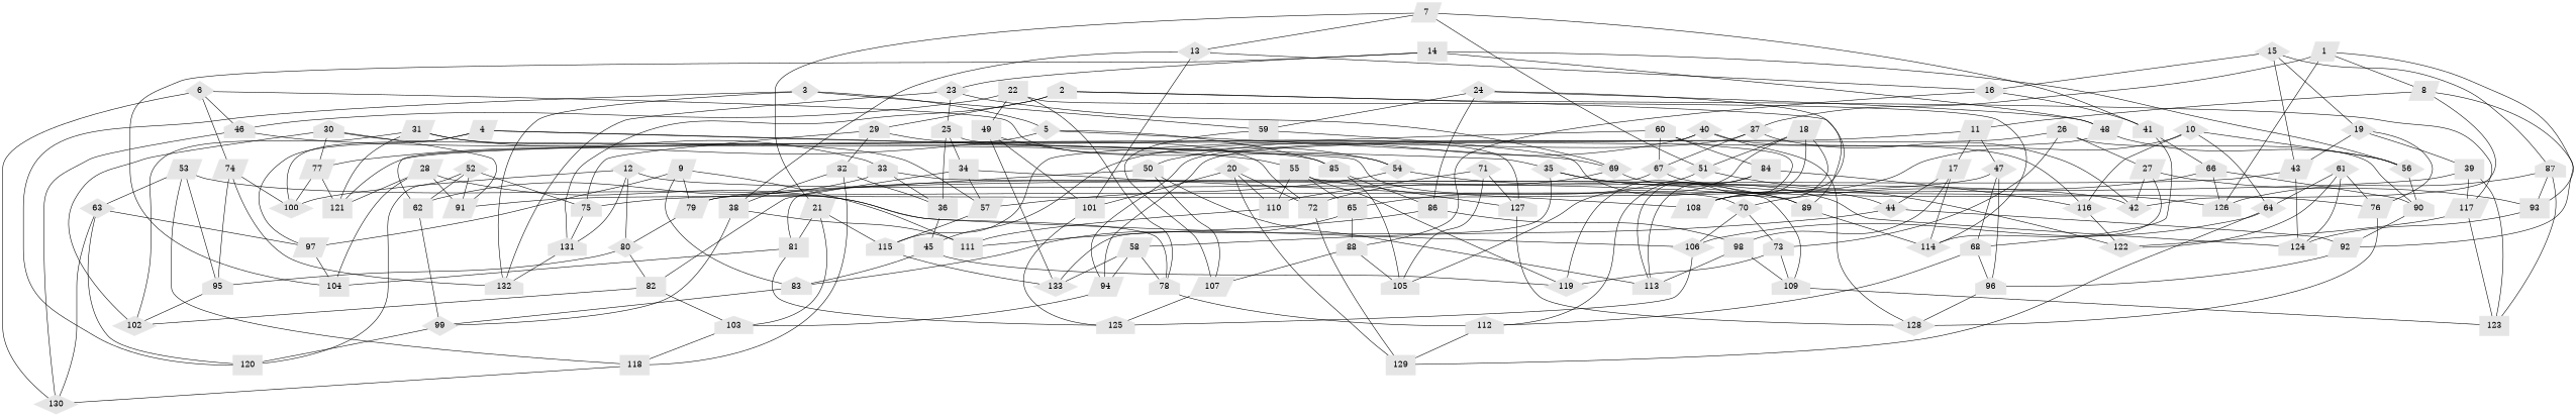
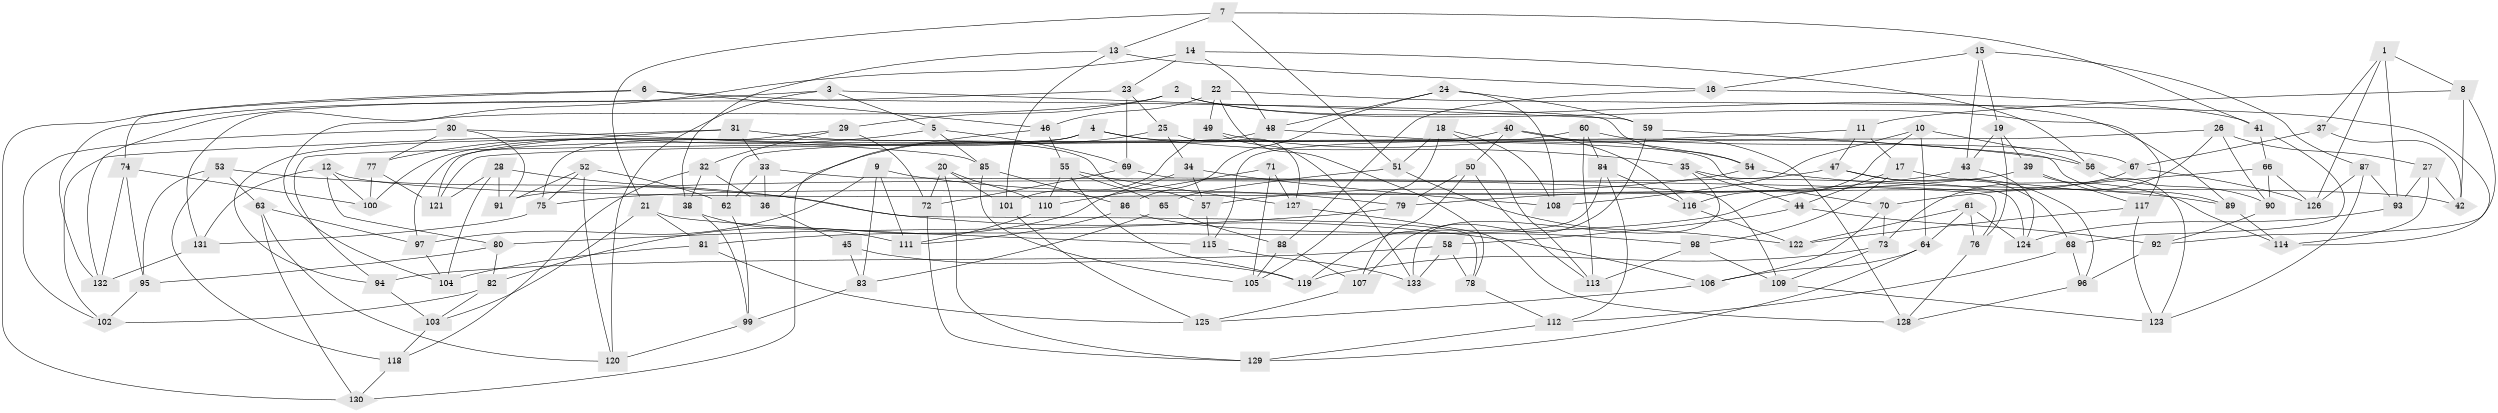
  graph {
    node [color=gray90 shape=diamond style=filled]
    1 [shape=parallelogram]
    8 [shape=parallelogram]
    37
    93 [shape=box]
    126 [shape=house]
    11 [shape=parallelogram]
    42
    92 [shape=parallelogram]
    45 [shape=box]
    67
    124 [shape=house]
    2 [shape=house]
    29 [shape=house]
    89 [shape=house]
    117 [shape=parallelogram]
    131 [shape=house]
    72 [shape=box]
    32 [shape=house]
    75 [shape=house]
    114
    123 [shape=box]
    122
    132 [shape=house]
    3
    5
    59 [shape=box]
    120 [shape=box]
    69
    77 [shape=parallelogram]
    85 [shape=house]
    107 [shape=parallelogram]
    4 [shape=parallelogram]
    35
    70
    97 [shape=parallelogram]
    100
    44
    133
    73 [shape=house]
    106
    104 [shape=box]
    76 [shape=parallelogram]
    121 [shape=box]
    105 [shape=house]
    86 [shape=box]
    46 [shape=house]
    6
    54
    74 [shape=parallelogram]
    130
    55 [shape=box]
    57 [shape=parallelogram]
    95 [shape=house]
    7 [shape=parallelogram]
    13
    21 [shape=parallelogram]
    41 [shape=house]
    51
    16
    38 [shape=box]
    101 [shape=box]
    81 [shape=box]
    103 [shape=house]
    115 [shape=house]
    66 [shape=house]
    68 [shape=house]
    65 [shape=box]
    17 [shape=parallelogram]
    47
    96 [shape=house]
    9 [shape=parallelogram]
    79 [shape=parallelogram]
    83 [shape=house]
    111 [shape=box]
    80
    99
    10
    56
    64
    108 [shape=parallelogram]
    116
    90 [shape=house]
    129 [shape=box]
    98 [shape=box]
    91 [shape=parallelogram]
    12
    82 [shape=box]
    88 [shape=house]
    125 [shape=house]
    14 [shape=box]
    23
    48 [shape=parallelogram]
    25 [shape=house]
    94 [shape=parallelogram]
    15
    19
    43 [shape=parallelogram]
    87 [shape=house]
    39 [shape=box]
    58 [shape=parallelogram]
    113 [shape=house]
    109 [shape=house]
    18 [shape=parallelogram]
    128
    20
    110 [shape=box]
    118 [shape=box]
    22 [shape=box]
    49 [shape=box]
    78 [shape=house]
    112 [shape=house]
    34 [shape=box]
    36 [shape=box]
    127 [shape=house]
    24
    26 [shape=house]
    27 [shape=parallelogram]
    119
    28 [shape=parallelogram]
    30 [shape=house]
    102
    31 [shape=parallelogram]
    33 [shape=house]
    62 [shape=box]
    40
    50 [shape=house]
    52
    53 [shape=parallelogram]
    63
    60 [shape=house]
    84 [shape=box]
    61
    71
    1 -- 8
    1 -- 37
    1 -- 93
    1 -- 126
    8 -- 11
    8 -- 42
    8 -- 92
    37 -- 42
-   37 -- 45
    37 -- 67
    93 -- 124
    11 -- 121
    11 -- 17
    11 -- 47
    92 -- 96
    45 -- 83
    45 -- 119
    67 -- 126
    67 -- 81
    2 -- 29
    2 -- 89
    2 -- 117
    2 -- 131
    29 -- 72
    29 -- 32
    29 -- 75
    89 -- 114
    117 -- 123
    117 -- 122
    131 -- 132
    72 -- 129
    32 -- 38
    32 -- 118
    32 -- 36
    75 -- 131
    3 -- 132
    3 -- 5
    3 -- 59
    3 -- 120
    5 -- 69
    5 -- 77
    5 -- 85
    59 -- 89
    59 -- 107
    69 -- 72
    69 -- 76
    77 -- 100
    77 -- 121
    85 -- 105
    85 -- 86
    107 -- 125
    4 -- 35
    4 -- 70
    4 -- 97
    4 -- 100
    35 -- 124
    35 -- 44
    35 -- 133
    70 -- 73
    70 -- 106
    97 -- 104
    44 -- 92
    44 -- 58
    73 -- 109
    73 -- 119
    106 -- 125
    76 -- 128
    86 -- 111
    86 -- 98
    46 -- 130
    46 -- 55
    6 -- 46
    6 -- 54
    6 -- 74
    6 -- 130
    54 -- 89
    54 -- 57
    74 -- 132
    74 -- 100
    74 -- 95
    55 -- 65
    55 -- 110
    55 -- 127
    55 -- 119
    57 -- 115
    95 -- 102
    7 -- 13
    7 -- 21
    7 -- 41
    7 -- 51
    13 -- 16
    13 -- 38
    13 -- 101
    21 -- 81
    21 -- 103
    21 -- 115
    41 -- 66
    41 -- 68
    51 -- 122
    51 -- 65
    16 -- 41
    16 -- 88
    38 -- 111
    38 -- 99
    101 -- 125
    81 -- 104
    81 -- 125
    103 -- 118
    115 -- 133
    66 -- 126
    66 -- 70
    66 -- 90
    68 -- 96
    68 -- 112
    65 -- 83
    65 -- 88
    17 -- 114
    17 -- 44
    17 -- 98
    47 -- 68
    47 -- 96
    47 -- 91
    96 -- 128
    9 -- 97
    9 -- 79
    9 -- 83
    9 -- 111
    79 -- 80
    83 -- 99
    80 -- 95
    80 -- 82
    99 -- 120
    10 -- 56
    10 -- 64
    10 -- 108
    10 -- 116
    56 -- 90
    64 -- 106
    64 -- 129
    116 -- 122
    90 -- 92
    98 -- 113
    98 -- 109
    12 -- 42
    12 -- 131
    12 -- 100
    12 -- 80
    82 -- 103
    82 -- 102
    88 -- 107
    88 -- 105
    14 -- 104
    14 -- 56
    14 -- 23
    14 -- 48
    23 -- 132
    23 -- 69
    23 -- 25
    48 -- 56
    48 -- 94
    25 -- 34
    25 -- 36
    25 -- 127
    94 -- 103
    15 -- 16
    15 -- 19
    15 -- 43
    15 -- 87
    19 -- 76
    19 -- 43
    19 -- 39
    43 -- 124
    43 -- 79
    87 -- 93
    87 -- 126
    87 -- 123
    39 -- 117
    39 -- 75
    39 -- 123
    58 -- 133
    58 -- 94
    58 -- 78
    109 -- 123
    18 -- 105
    18 -- 51
    18 -- 108
    18 -- 113
    20 -- 72
    20 -- 101
    20 -- 129
    20 -- 110
    110 -- 111
    118 -- 130
    22 -- 114
    22 -- 46
    22 -- 49
    22 -- 78
    49 -- 133
    49 -- 54
    49 -- 101
    78 -- 112
    112 -- 129
    34 -- 57
    34 -- 108
    34 -- 82
    36 -- 45
    127 -- 128
    24 -- 59
    24 -- 86
    24 -- 108
    24 -- 48
    26 -- 73
    26 -- 90
    26 -- 94
    26 -- 27
    27 -- 93
    27 -- 42
    27 -- 114
    28 -- 104
    28 -- 121
    28 -- 91
    28 -- 78
    30 -- 77
    30 -- 85
    30 -- 91
    30 -- 102
    31 -- 121
    31 -- 57
    31 -- 102
    31 -- 33
    33 -- 109
    33 -- 36
    33 -- 62
    62 -- 99
    40 -- 116
    40 -- 128
    40 -- 62
    40 -- 50
    50 -- 107
    50 -- 79
    50 -- 113
    52 -- 75
    52 -- 120
    52 -- 91
    52 -- 62
    53 -- 106
    53 -- 95
    53 -- 118
    53 -- 63
    63 -- 120
    63 -- 97
    63 -- 130
    60 -- 67
    60 -- 115
    60 -- 113
    60 -- 84
    84 -- 116
    84 -- 112
    84 -- 119
    61 -- 124
    61 -- 122
    61 -- 76
    61 -- 64
    71 -- 105
    71 -- 110
    71 -- 127
  }
